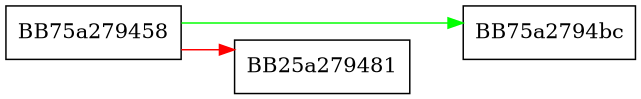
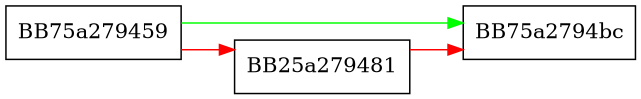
  digraph {
    rankdir=LR
    splines=ortho
    node [shape=box]
    edge [color=red]
-   BB75a279458
+   BB75a279458 [label=BB75a279459]
    BB75a2794bc
    n3 [label=BB25a279481]
    BB75a279458 -> BB75a2794bc [color=green]
    BB75a279458 -> n3
+   n3 -> BB75a2794bc
  }
